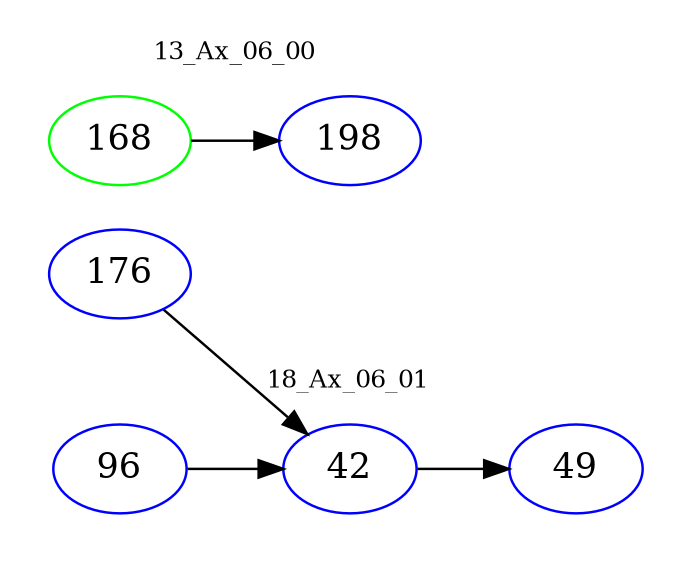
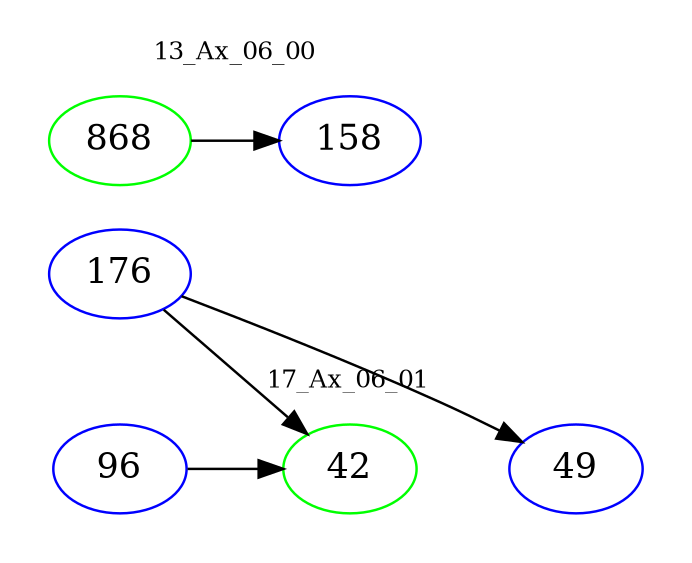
  digraph {
    rankdir=LR
    node [color=blue]
    edge [color=black]
    n1 [label=176]
-   n2 [color=green label=168]
-   n3 [label=198]
+   n2 [color=green label=868]
+   n3 [label=158]
    n4 [label=96]
-   n5 [label=42]
+   n5 [color=green label=42]
    n6 [label=49]
    subgraph cluster_1 {
      color=white
      fontsize=10
      label="13_Ax_06_00"
      n1
      n2
      n3
    }
    subgraph cluster_2 {
      color=white
      fontsize=10
-     label="18_Ax_06_01"
+     label="17_Ax_06_01"
      n4
      n5
      n6
    }
    n1 -> n5
    n2 -> n3
    n4 -> n5
-   n5 -> n6
+   n1 -> n6
  }
